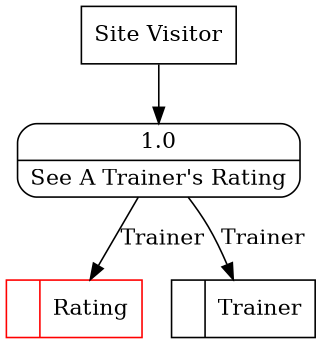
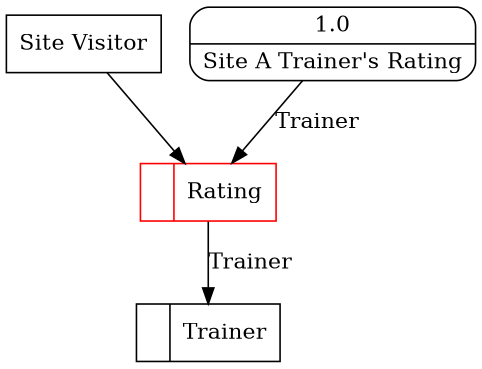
  digraph {
    node [shape=record]
    n1 [color=red label="<f0>  |<f1> Rating "]
    n2 [label="<f0>  |<f1> Trainer "]
    n3 [label="Site Visitor" shape=box]
-   n4 [label="{<f0> 1.0|<f1> See A Trainer's Rating }" shape=Mrecord]
-   n3 -> n4
+   n4 [label="{<f0> 1.0|<f1> Site A Trainer's Rating }" shape=Mrecord]
+   n3 -> n1
    n4 -> n1 [label=Trainer]
-   n4 -> n2 [label=Trainer]
+   n1 -> n2 [label=Trainer]
  }
